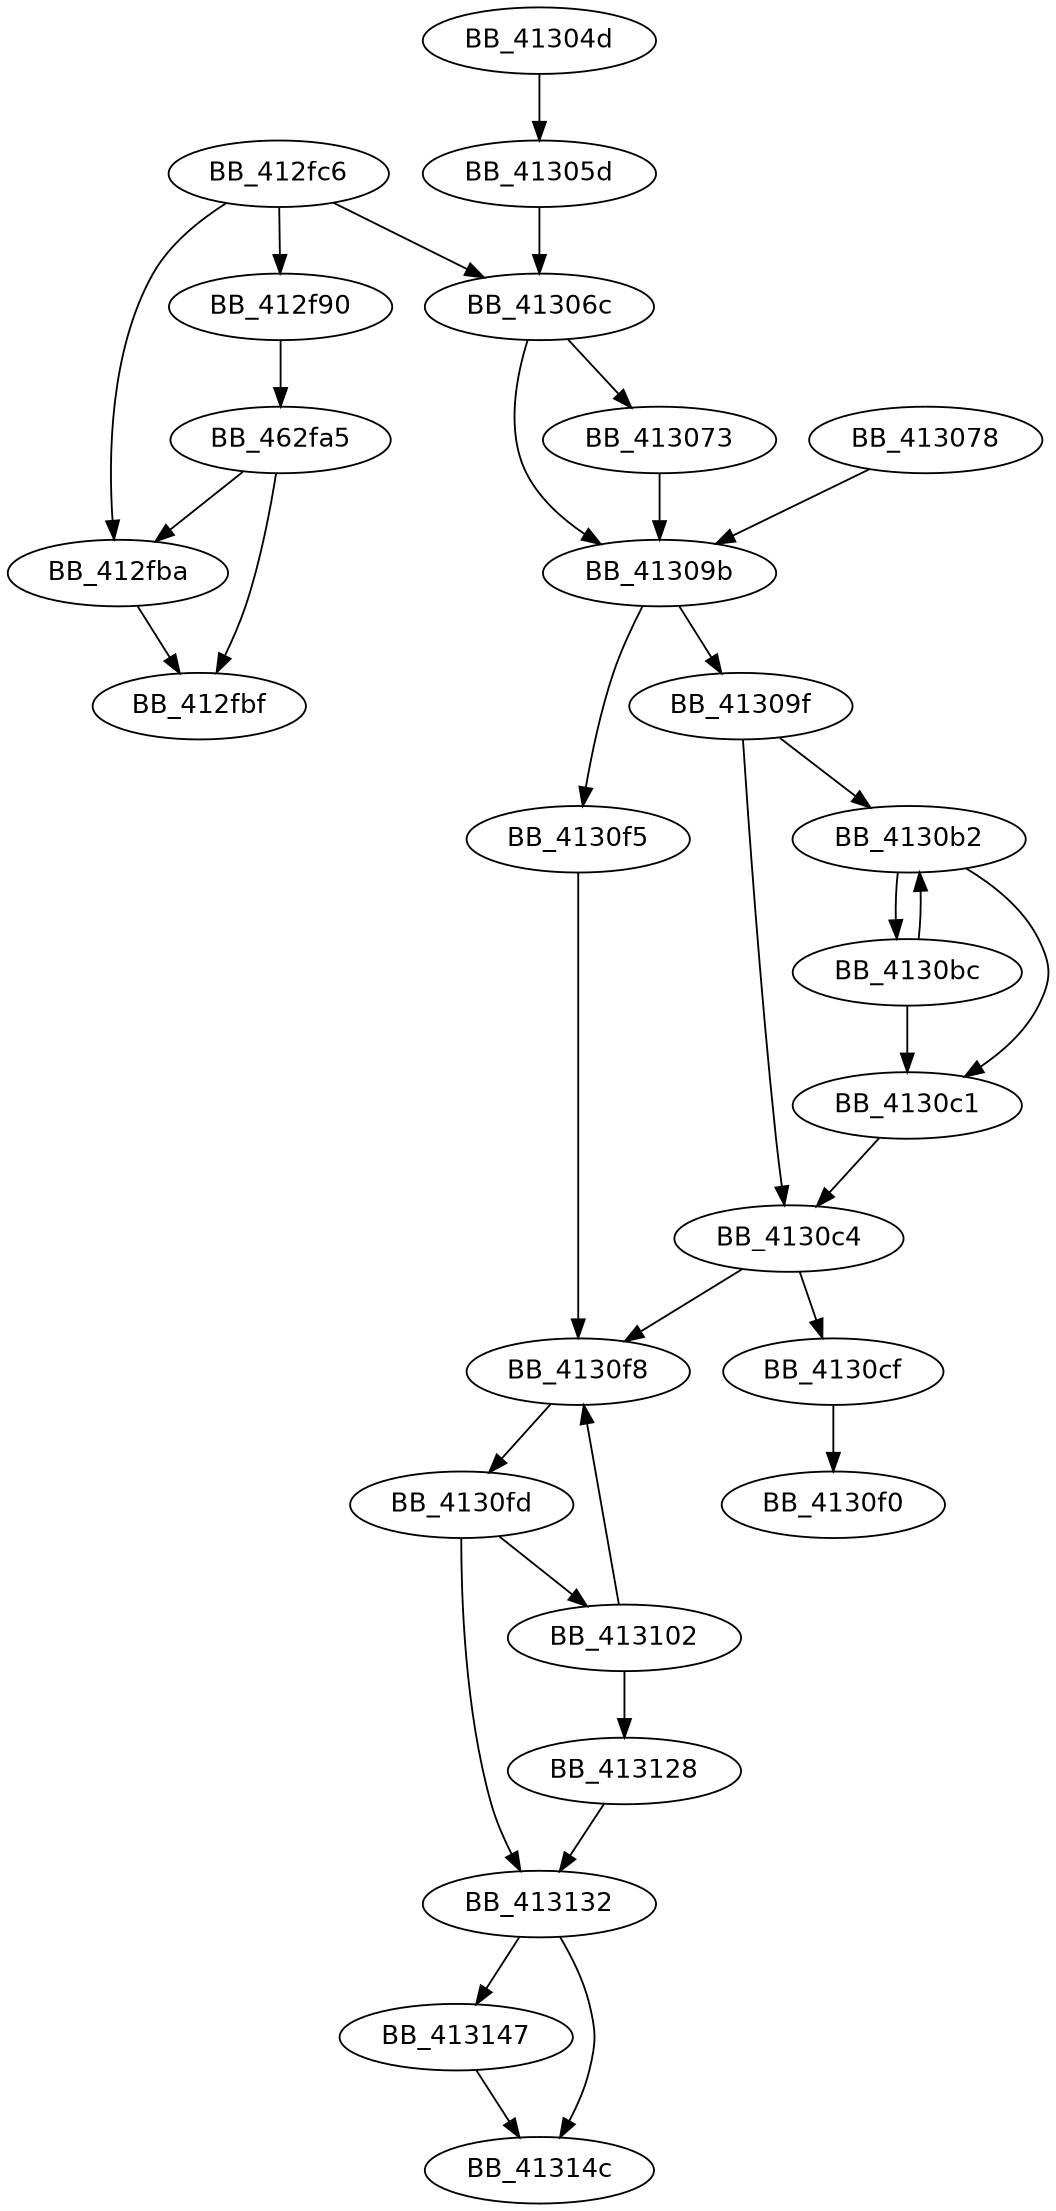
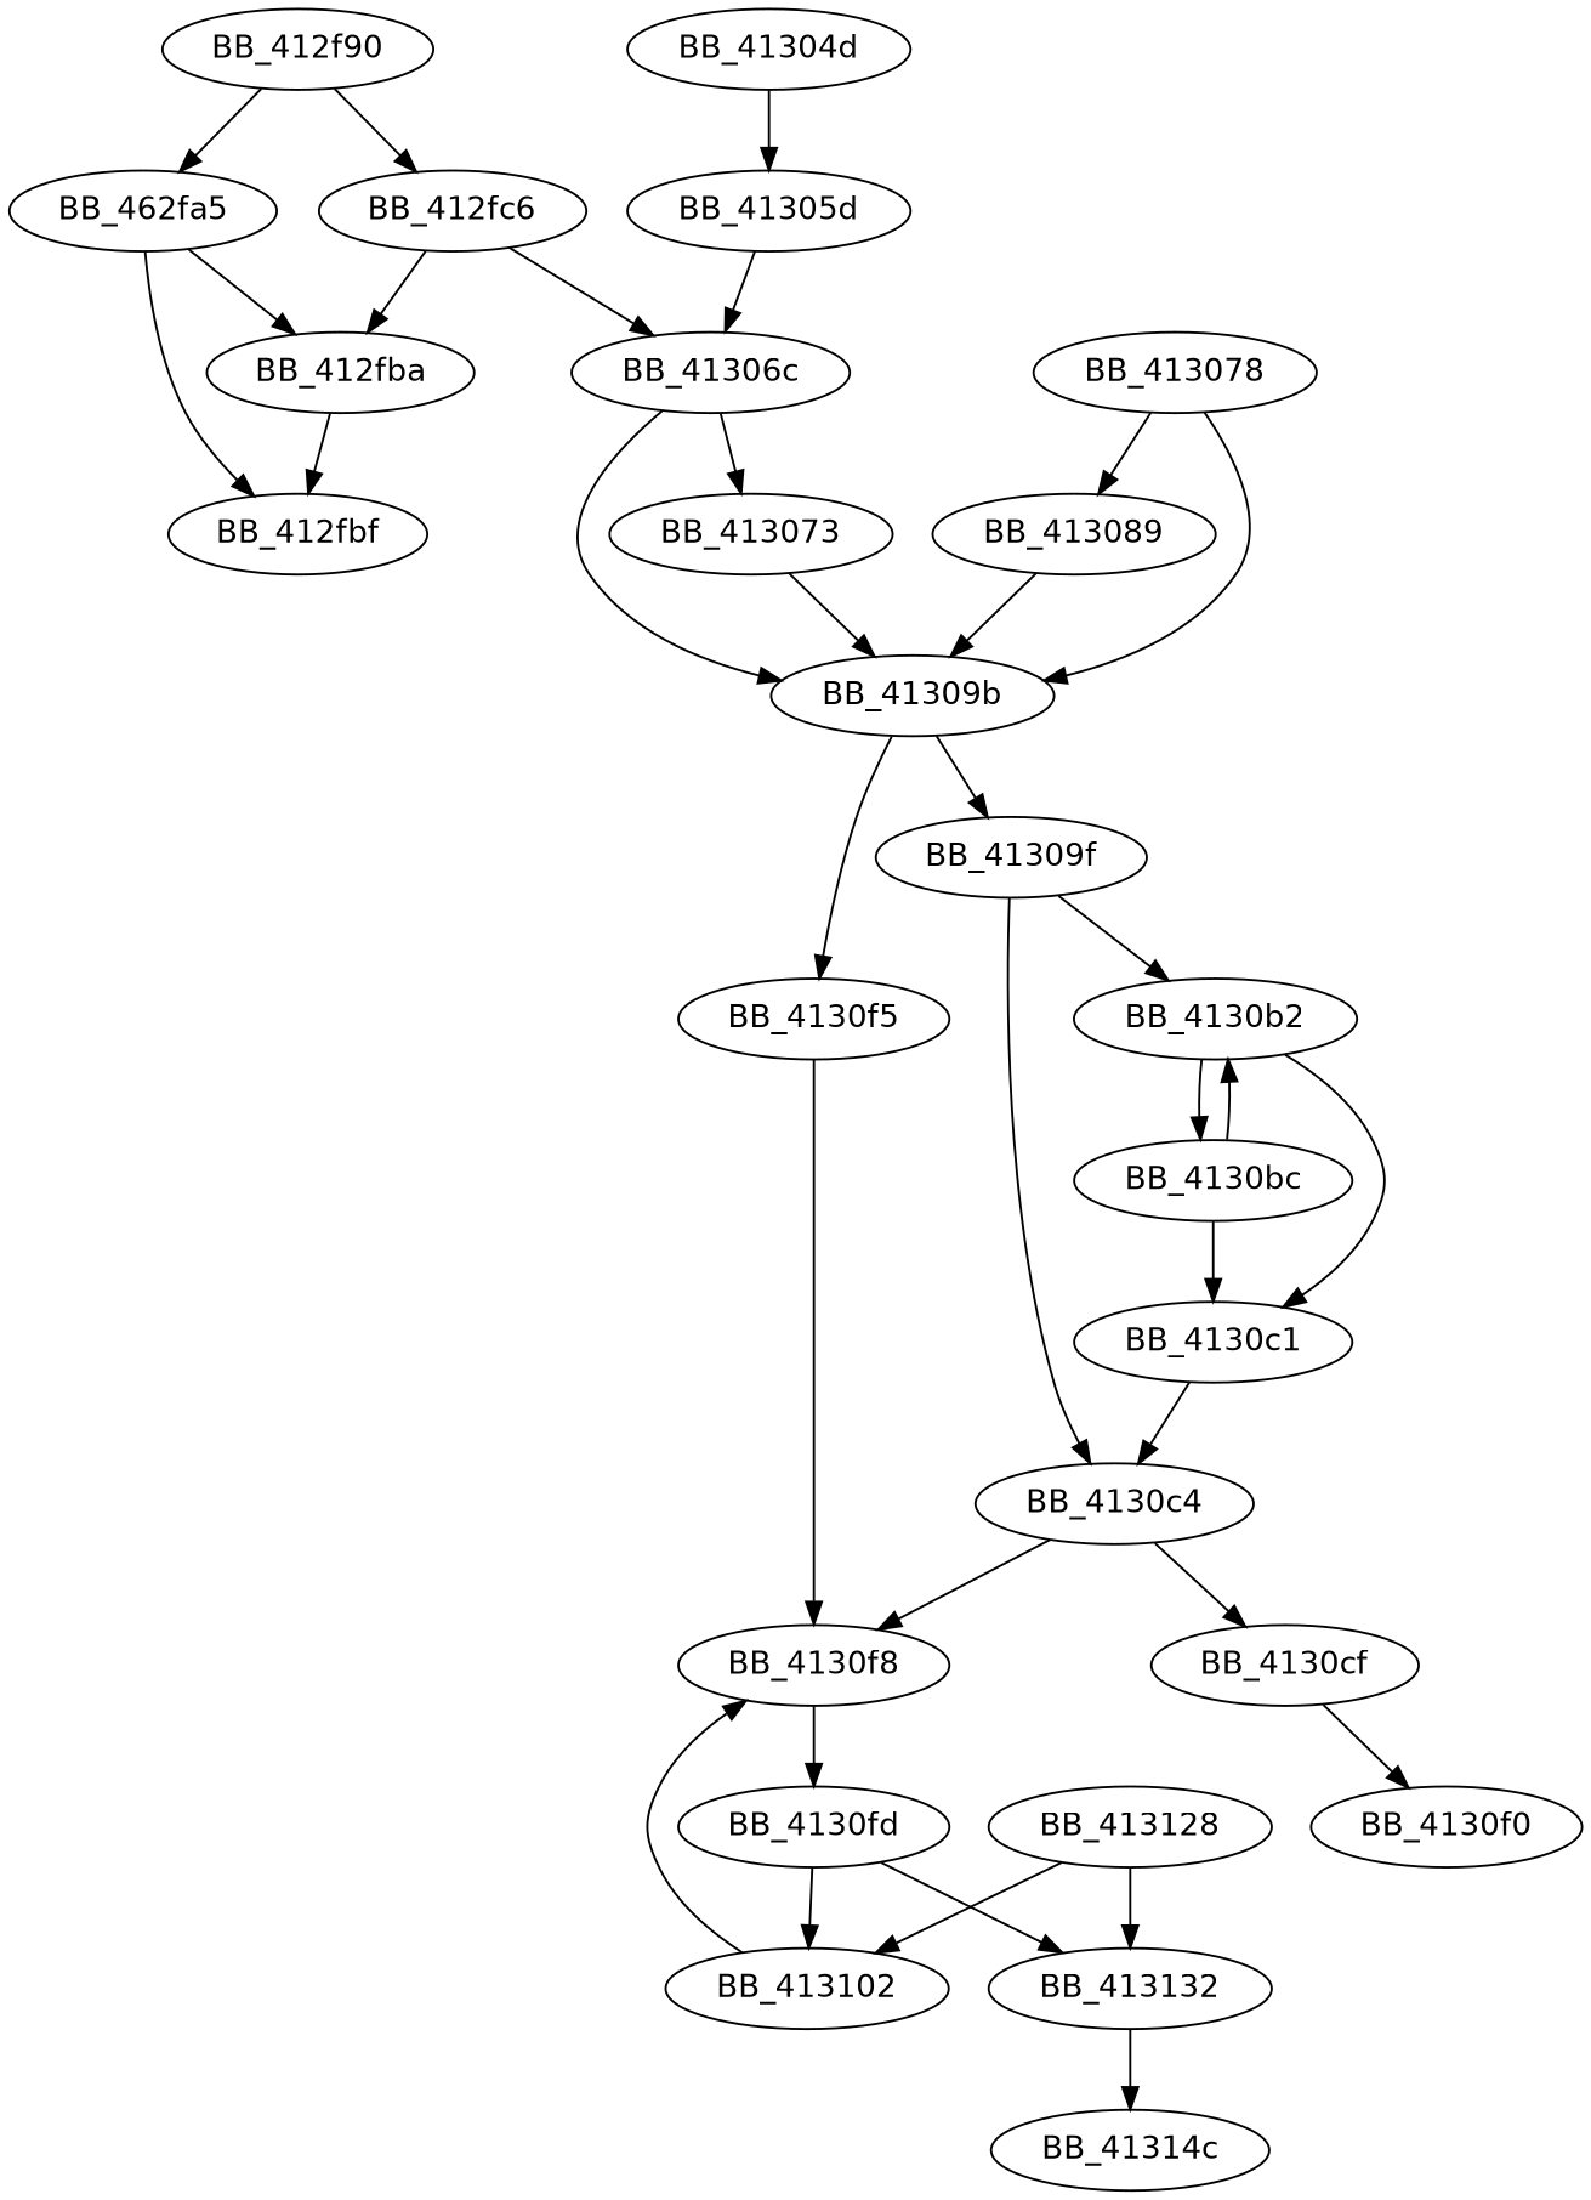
  digraph {
    fontname="DejaVu Sans"
    node [fontname="DejaVu Sans"]
    edge [fontname="DejaVu Sans"]
    n1 [label=BB_462fa5]
    BB_412f90
    BB_412fc6
    BB_412fba
    BB_412fbf
    BB_41306c
    BB_41304d
    BB_41305d
    BB_413073
    BB_41309b
    BB_41309f
    BB_4130f5
    BB_413078
+   BB_413089
    BB_4130b2
    BB_4130c4
    BB_4130f8
    BB_4130bc
    BB_4130c1
    BB_4130cf
    BB_4130fd
    BB_4130f0
    BB_413102
    BB_413132
    BB_413128
-   BB_413147
    BB_41314c
    n1 -> BB_412fba
    n1 -> BB_412fbf
    BB_412f90 -> n1
-   BB_412fc6 -> BB_412f90
+   BB_412f90 -> BB_412fc6
    BB_412fc6 -> BB_412fba
    BB_412fc6 -> BB_41306c
    BB_412fba -> BB_412fbf
    BB_41306c -> BB_413073
    BB_41306c -> BB_41309b
    BB_41304d -> BB_41305d
    BB_41305d -> BB_41306c
    BB_413073 -> BB_41309b
    BB_41309b -> BB_41309f
    BB_41309b -> BB_4130f5
    BB_41309f -> BB_4130b2
    BB_41309f -> BB_4130c4
    BB_4130f5 -> BB_4130f8
    BB_413078 -> BB_41309b
+   BB_413078 -> BB_413089
+   BB_413089 -> BB_41309b
    BB_4130b2 -> BB_4130bc
    BB_4130b2 -> BB_4130c1
    BB_4130c4 -> BB_4130f8
    BB_4130c4 -> BB_4130cf
    BB_4130f8 -> BB_4130fd
    BB_4130bc -> BB_4130b2
    BB_4130bc -> BB_4130c1
    BB_4130c1 -> BB_4130c4
    BB_4130cf -> BB_4130f0
    BB_4130fd -> BB_413102
    BB_4130fd -> BB_413132
    BB_413102 -> BB_4130f8
-   BB_413102 -> BB_413128
-   BB_413132 -> BB_413147
+   BB_413128 -> BB_413102
    BB_413132 -> BB_41314c
    BB_413128 -> BB_413132
-   BB_413147 -> BB_41314c
  }
